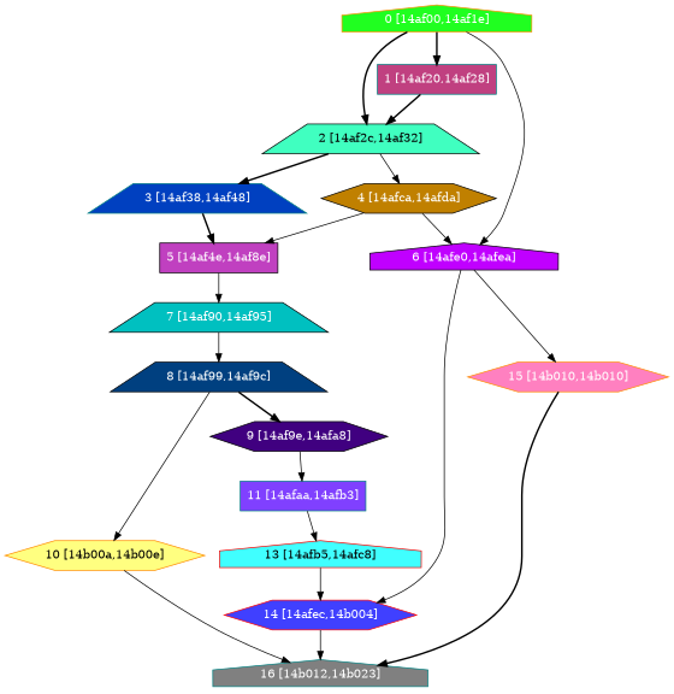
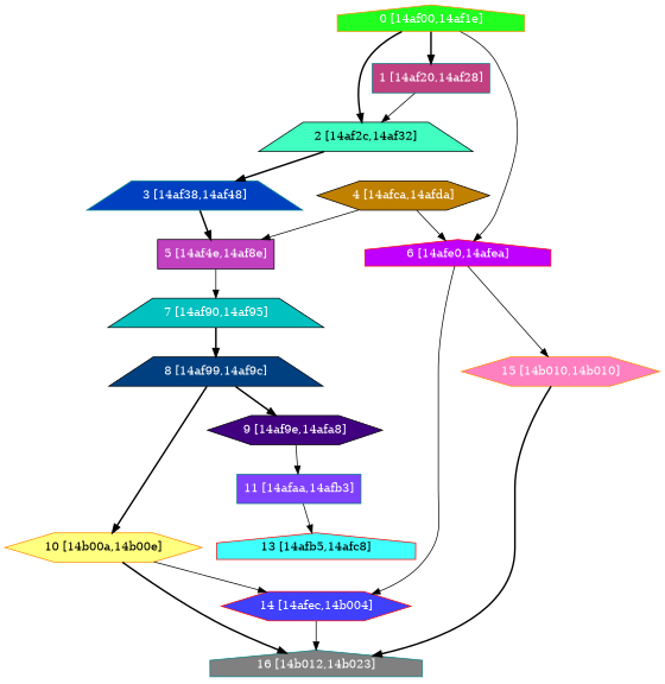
  digraph {
    node [color=black fontcolor="#ffffff" shape=hexagon style=filled]
    edge [style=solid]
    n1 [color=darkorange fillcolor="#20FF20" label="0 [14af00,14af1e]" shape=house]
    n2 [color=teal fillcolor="#C04080" label="1 [14af20,14af28]" shape=box]
    n3 [fillcolor="#40FFC0" fontcolor="#000000" label="2 [14af2c,14af32]" shape=trapezium]
-   n4 [fillcolor="#C000FF" label="6 [14afe0,14afea]" shape=house]
+   n4 [color=red fillcolor="#C000FF" label="6 [14afe0,14afea]" shape=house]
    n5 [color=teal fillcolor="#0040C0" label="3 [14af38,14af48]" shape=trapezium]
    n6 [fillcolor="#C08000" label="4 [14afca,14afda]"]
    n7 [fillcolor="#C040C0" label="5 [14af4e,14af8e]" shape=box]
    n8 [fillcolor="#00C0C0" label="7 [14af90,14af95]" shape=trapezium]
    n9 [color=red fillcolor="#4040FF" label="14 [14afec,14b004]"]
    n10 [color=darkorange fillcolor="#FF80C0" label="15 [14b010,14b010]"]
    n11 [fillcolor="#004080" label="8 [14af99,14af9c]" shape=trapezium]
    n12 [fillcolor="#400080" label="9 [14af9e,14afa8]"]
    n13 [color=darkorange fillcolor="#FFFF80" fontcolor="#000000" label="10 [14b00a,14b00e]"]
    n14 [color=teal fillcolor="#808080" label="16 [14b012,14b023]" shape=house]
    n15 [color=teal fillcolor="#8040FF" label="11 [14afaa,14afb3]" shape=box]
    n16 [color=red fillcolor="#40FFFF" fontcolor="#000000" label="13 [14afb5,14afc8]" shape=house]
    n1 -> n2 [style=bold]
    n1 -> n3 [style=bold]
    n1 -> n4
-   n2 -> n3 [style=bold]
+   n2 -> n3
    n3 -> n5 [style=bold]
-   n3 -> n6
    n4 -> n9
    n4 -> n10
    n5 -> n7 [style=bold]
    n6 -> n4
    n6 -> n7
    n7 -> n8
-   n8 -> n11
+   n8 -> n11 [style=bold]
    n9 -> n14
    n10 -> n14 [style=bold]
    n11 -> n12 [style=bold]
-   n11 -> n13
+   n11 -> n13 [style=bold]
    n12 -> n15
-   n13 -> n14
+   n13 -> n14 [style=bold]
    n15 -> n16
-   n16 -> n9
+   n13 -> n9
  }
